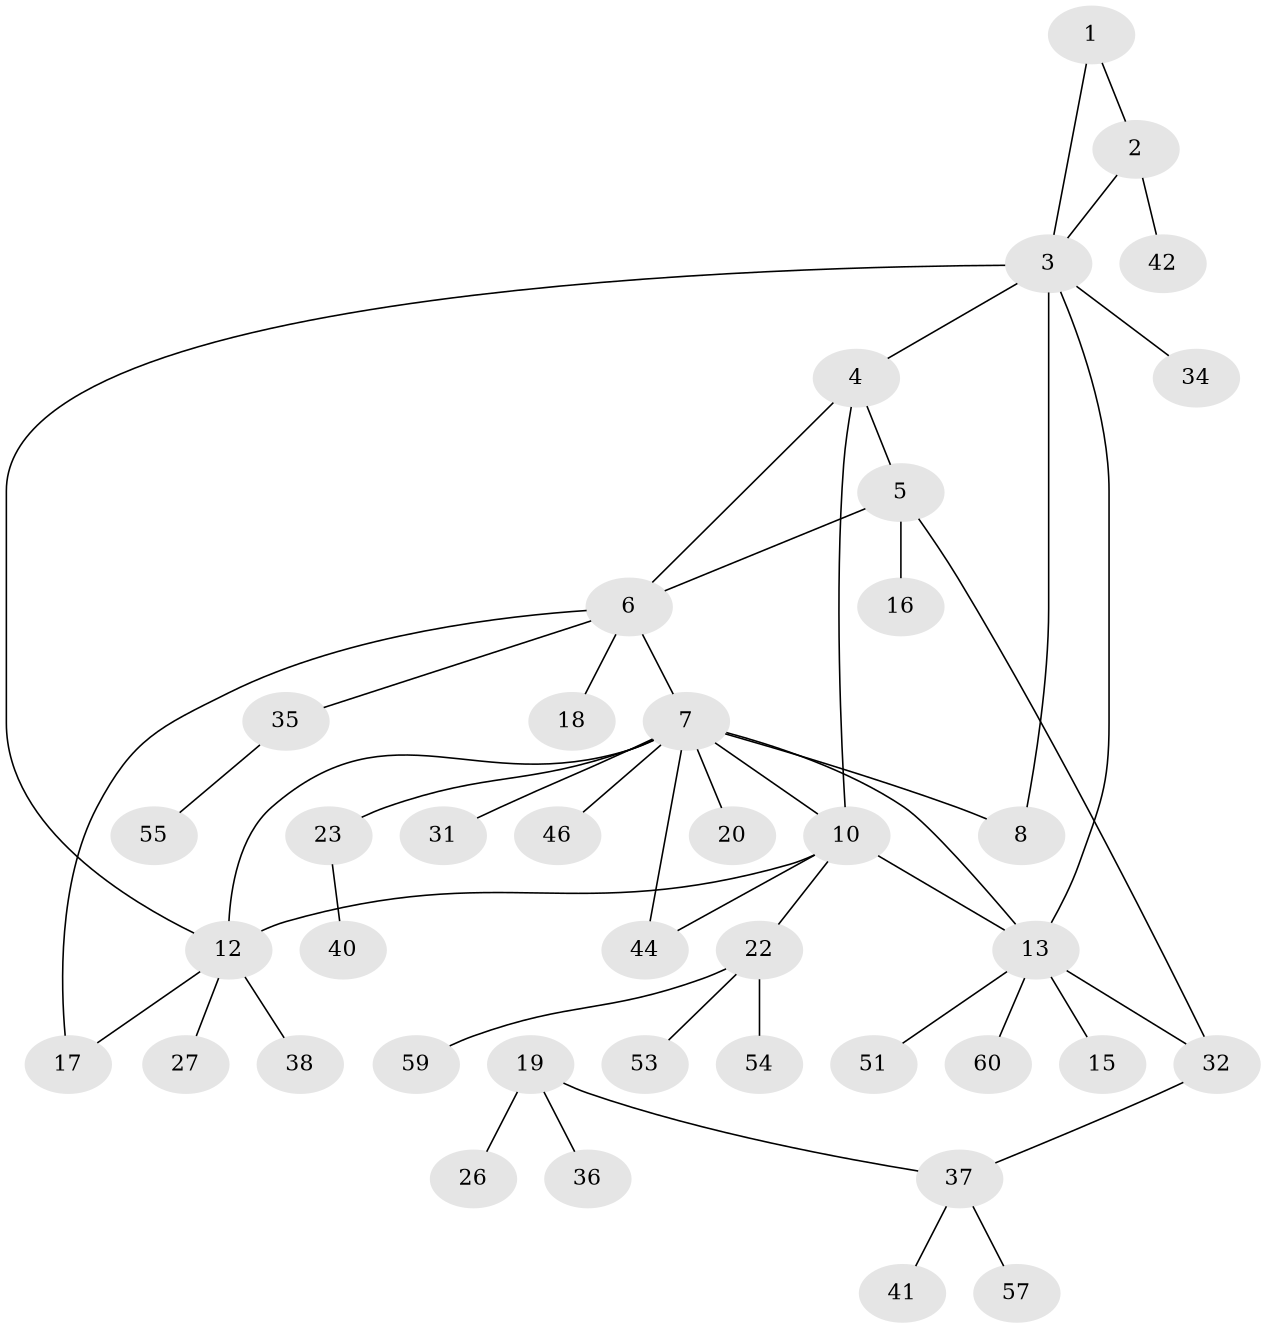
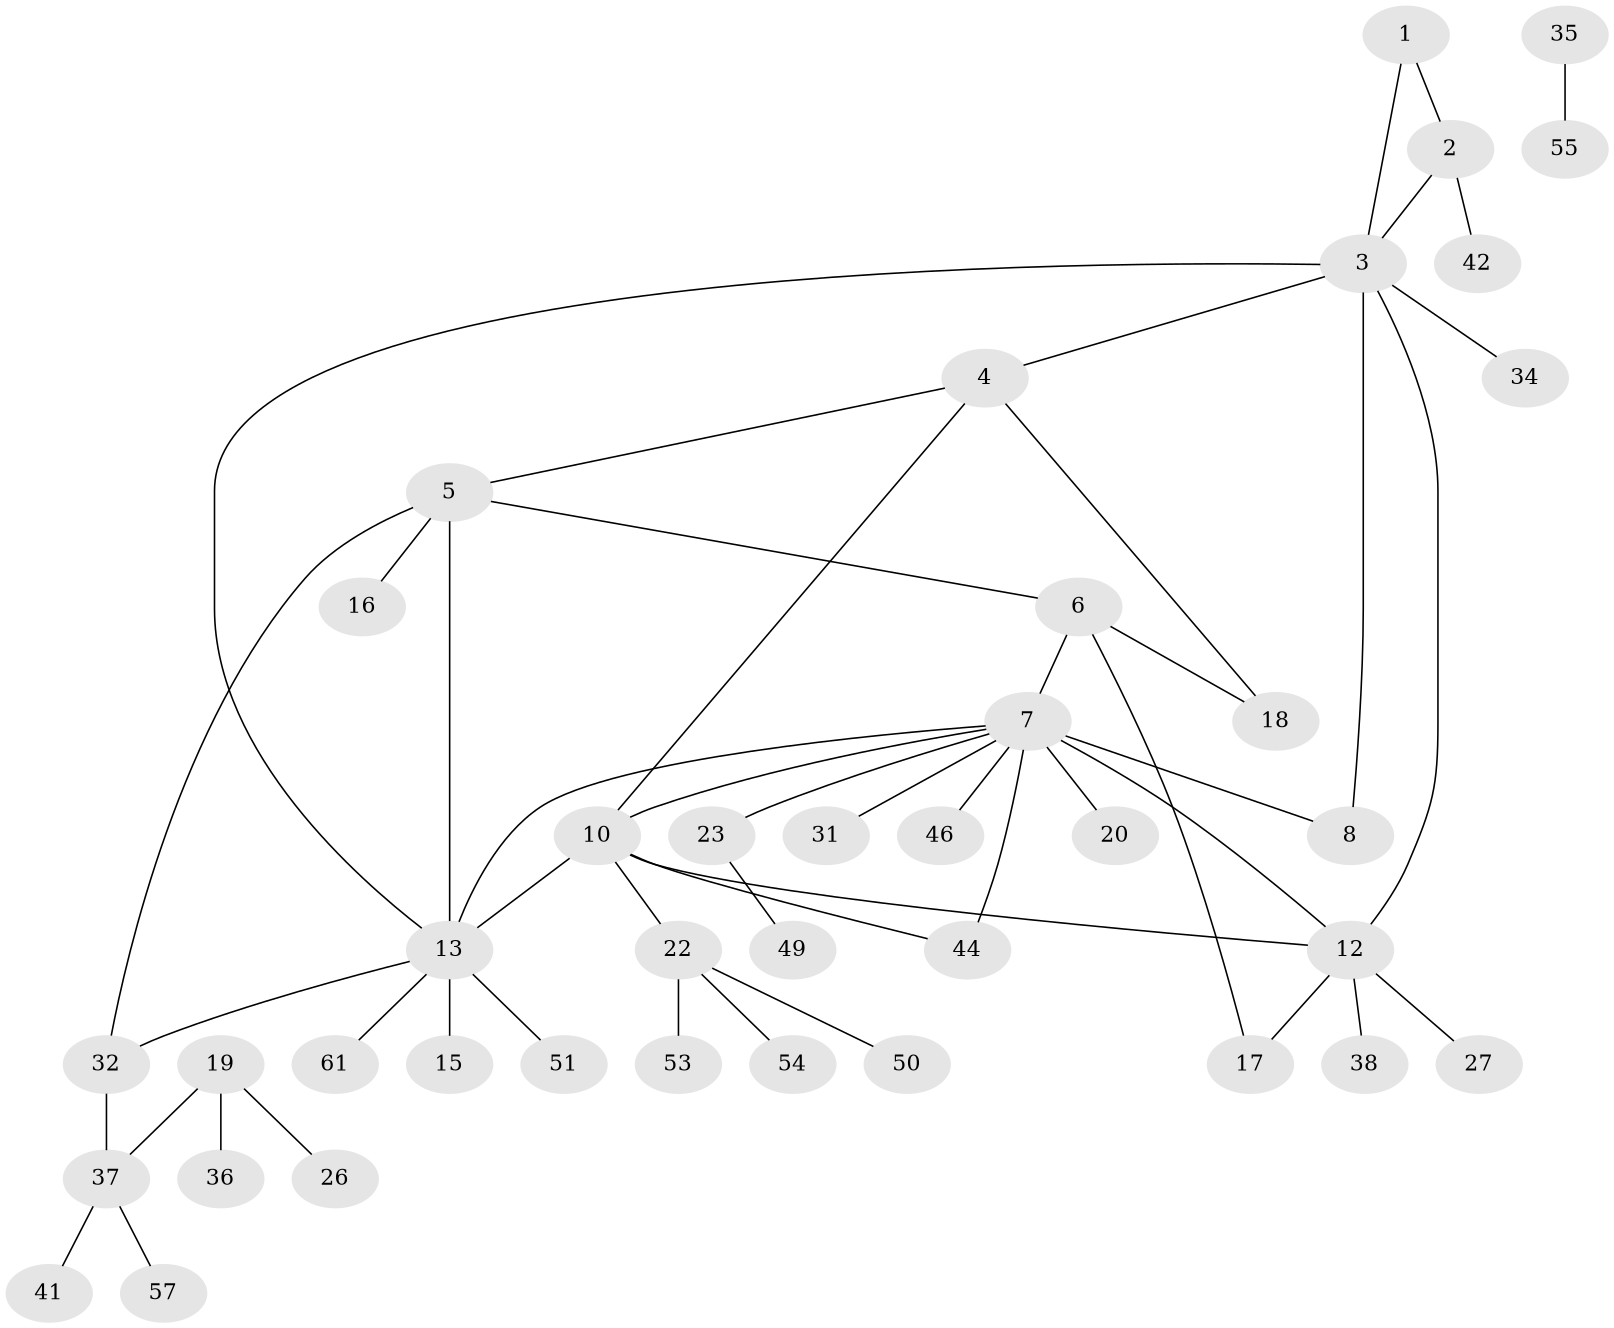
  graph {
    node [color=gray90 style=filled]
    1 [super="+58"]
    2 [super="+29"]
    3 [super="+25"]
    42
    4
    8 [super="+28"]
    12 [super="+39"]
    13 [super="+14"]
    34 [super="+49"]
    5 [super="+21"]
    6 [super="+24"]
    10 [super="+11"]
    17
    27
    38
    32
    15 [super="+47"]
    51
-   60
+   60 [label=61]
    16 [super="+43"]
    7 [super="+9"]
    18
    35 [super="+56"]
    44
    22 [super="+52"]
    37 [super="+48"]
    20
    23 [super="+30"]
    31
    46
    55
-   40
+   40 [label=49]
    53
    54
-   59
+   59 [label=50]
    19 [super="+50"]
    26 [super="+45"]
    36
    41
    57
    1 -- 2
    1 -- 3
    2 -- 3
    2 -- 42
    3 -- 4
    3 -- 8
    3 -- 12
    3 -- 13
    3 -- 34
    4 -- 5
-   4 -- 6
+   4 -- 18
    4 -- 10
    12 -- 17
    12 -- 27
    12 -- 38
    13 -- 32
    13 -- 15 [weight=2]
    13 -- 51
    13 -- 60
+   5 -- 13
    5 -- 6
    5 -- 32
    5 -- 16
    6 -- 17
    6 -- 7
    6 -- 18
-   6 -- 35
    10 -- 12 [weight=2]
    10 -- 13
    10 -- 44
    10 -- 22
    32 -- 37
    7 -- 8 [weight=2]
    7 -- 12
    7 -- 13
    7 -- 10
    7 -- 44
    7 -- 20
    7 -- 23
    7 -- 31
    7 -- 46
    35 -- 55
    22 -- 53
    22 -- 54
    22 -- 59
    37 -- 41
    37 -- 57
    23 -- 40
    19 -- 37
    19 -- 26
    19 -- 36
  }
